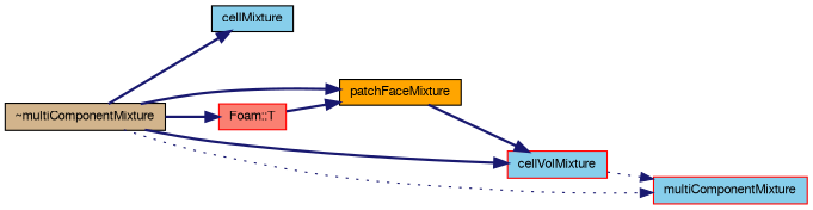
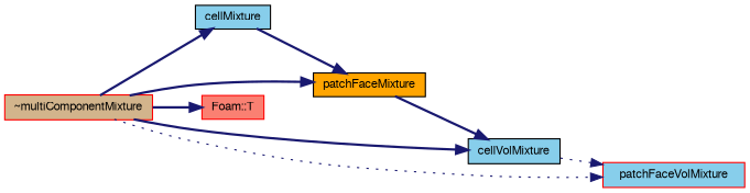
  digraph {
    rankdir=LR
    node [color=black fillcolor=skyblue fontname=FreeSans fontsize=10 shape=record style=filled]
    edge [color=midnightblue fontname=FreeSans fontsize=10 labelfontname=FreeSans labelfontsize=10 style=bold]
-   n1 [fillcolor=tan fontcolor=black height=0.2 label="~multiComponentMixture" width=0.4]
+   n1 [color=red fillcolor=tan fontcolor=black height=0.2 label="~multiComponentMixture" width=0.4]
    n2 [height=0.2 label=cellMixture width=0.4]
    n3 [fillcolor=orange height=0.2 label=patchFaceMixture width=0.4]
-   n4 [color=red height=0.2 label=cellVolMixture width=0.4]
-   n5 [color=red height=0.2 label=multiComponentMixture width=0.4]
+   n4 [height=0.2 label=cellVolMixture width=0.4]
+   n5 [color=red height=0.2 label=patchFaceVolMixture width=0.4]
    n6 [color=red fillcolor=salmon height=0.2 label="Foam::T" width=0.4]
    n1 -> n2
    n1 -> n3
    n1 -> n4
    n1 -> n5 [style=dotted]
    n1 -> n6
-   n6 -> n3
+   n2 -> n3
    n3 -> n4
    n4 -> n5 [style=dotted]
  }
